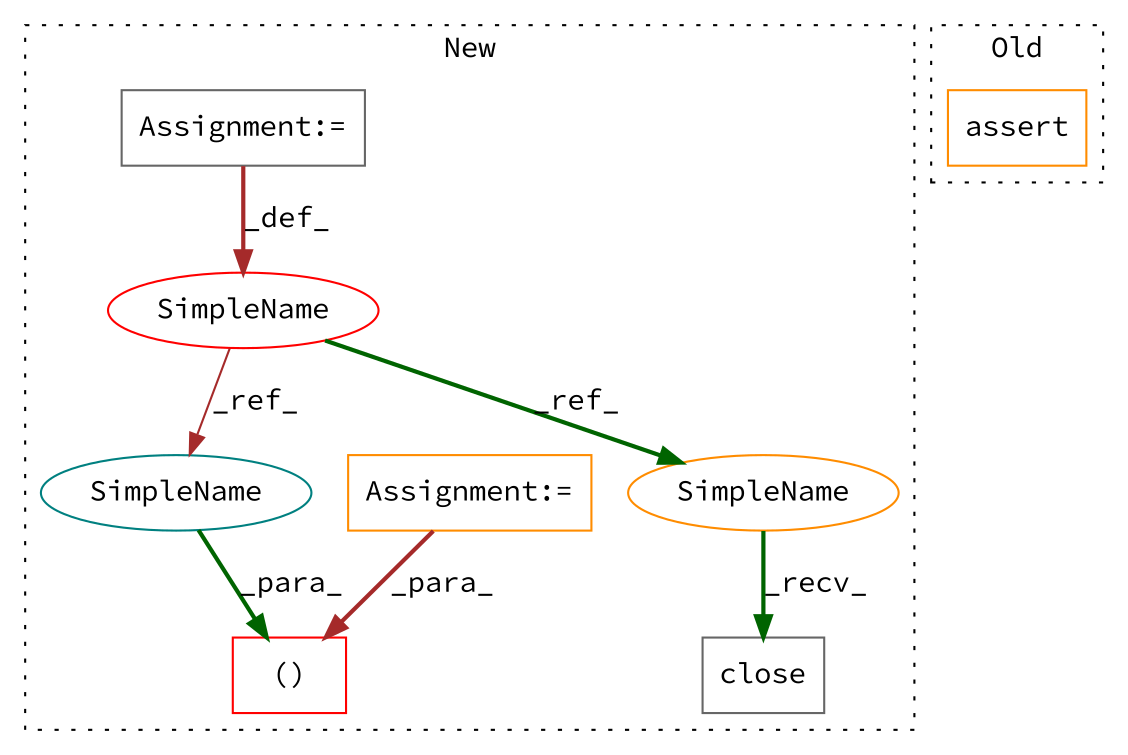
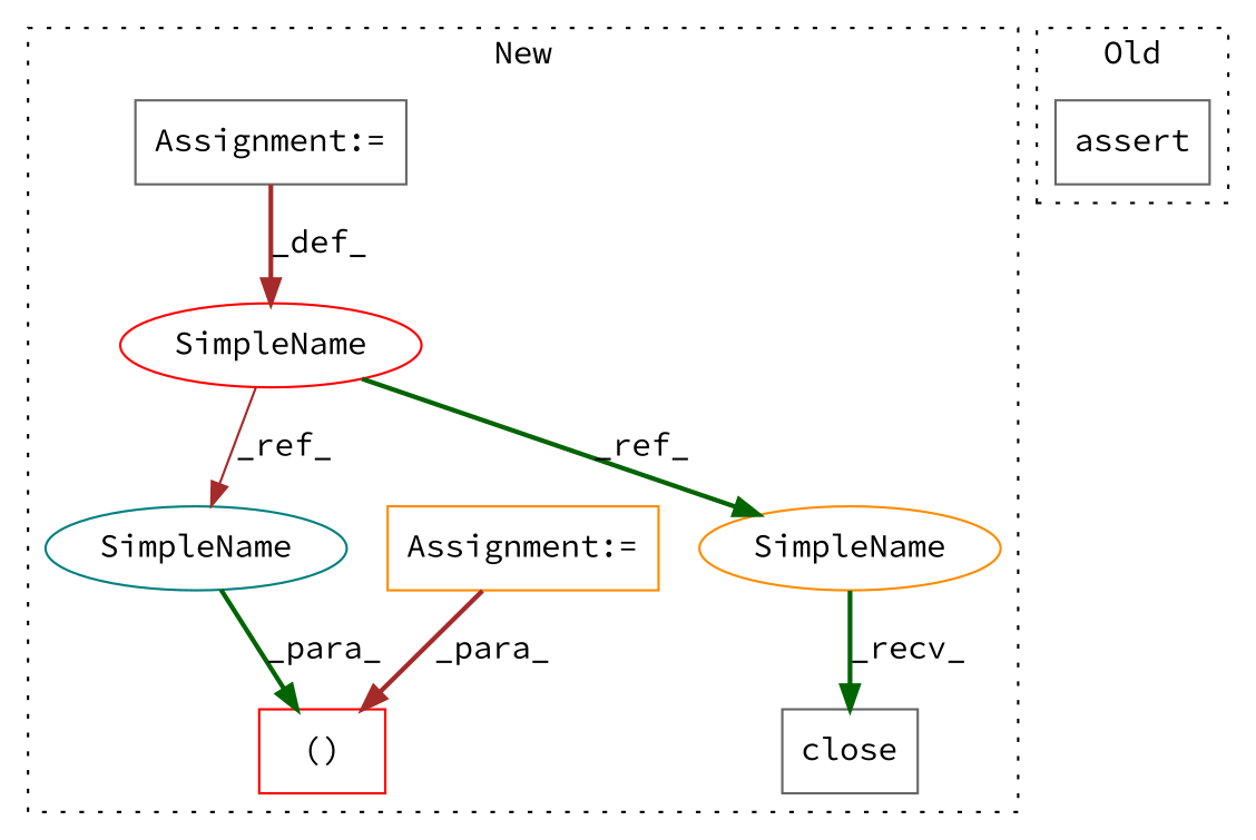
  digraph {
    fontname="Source Code Pro"
    node [a=42 l=4 s=7695 shape=box color=darkorange fontname="Source Code Pro"]
    edge [color=brown style=bold fontname="Source Code Pro"]
    n1 [a=32 l=7 label=close s=9086 color=gray40]
    n2 [label=SimpleName shape=ellipse color=red]
    n3 [a=106 l=27 label="()" s=7842 color=red]
    n4 [a=7 l=10 label="Assignment:=" s=7783]
    n5 [a=7 label="Assignment:=" color=gray40]
    n6 [label=SimpleName s=7865 shape=ellipse color=teal]
    n7 [label=SimpleName s=9081 shape=ellipse]
-   n8 [a=32 l="15,1" label=assert s="4664,4697"]
+   n8 [a=32 l="15,1" label=assert s="4664,4697" color=gray40]
    subgraph cluster_1 {
      label=New
      style=dotted
      n1
      n2
      n3
      n4
      n5
      n6
      n7
    }
    subgraph cluster_2 {
      label=Old
      style=dotted
      n8
    }
    n2 -> n6 [label=_ref_ style=solid]
    n2 -> n7 [label=_ref_ color=darkgreen]
    n4 -> n3 [label=_para_]
    n5 -> n2 [label=_def_]
    n6 -> n3 [label=_para_ color=darkgreen]
    n7 -> n1 [label=_recv_ color=darkgreen]
  }
